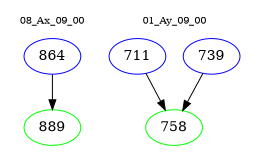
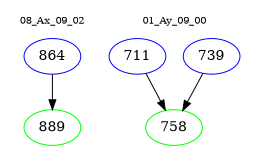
  digraph {
    node [color=blue]
    edge [color=black]
    n1 [label=864]
    n2 [color=green label=889]
    n3 [label=739]
    n4 [label=711]
    n5 [color=green label=758]
    subgraph cluster_1 {
      color=white
      fontsize=10
-     label="08_Ax_09_00"
+     label="08_Ax_09_02"
      n1
      n2
    }
    subgraph cluster_2 {
      color=white
      fontsize=10
      label="01_Ay_09_00"
      n3
      n4
      n5
    }
    n1 -> n2
    n3 -> n5
    n4 -> n5
  }
